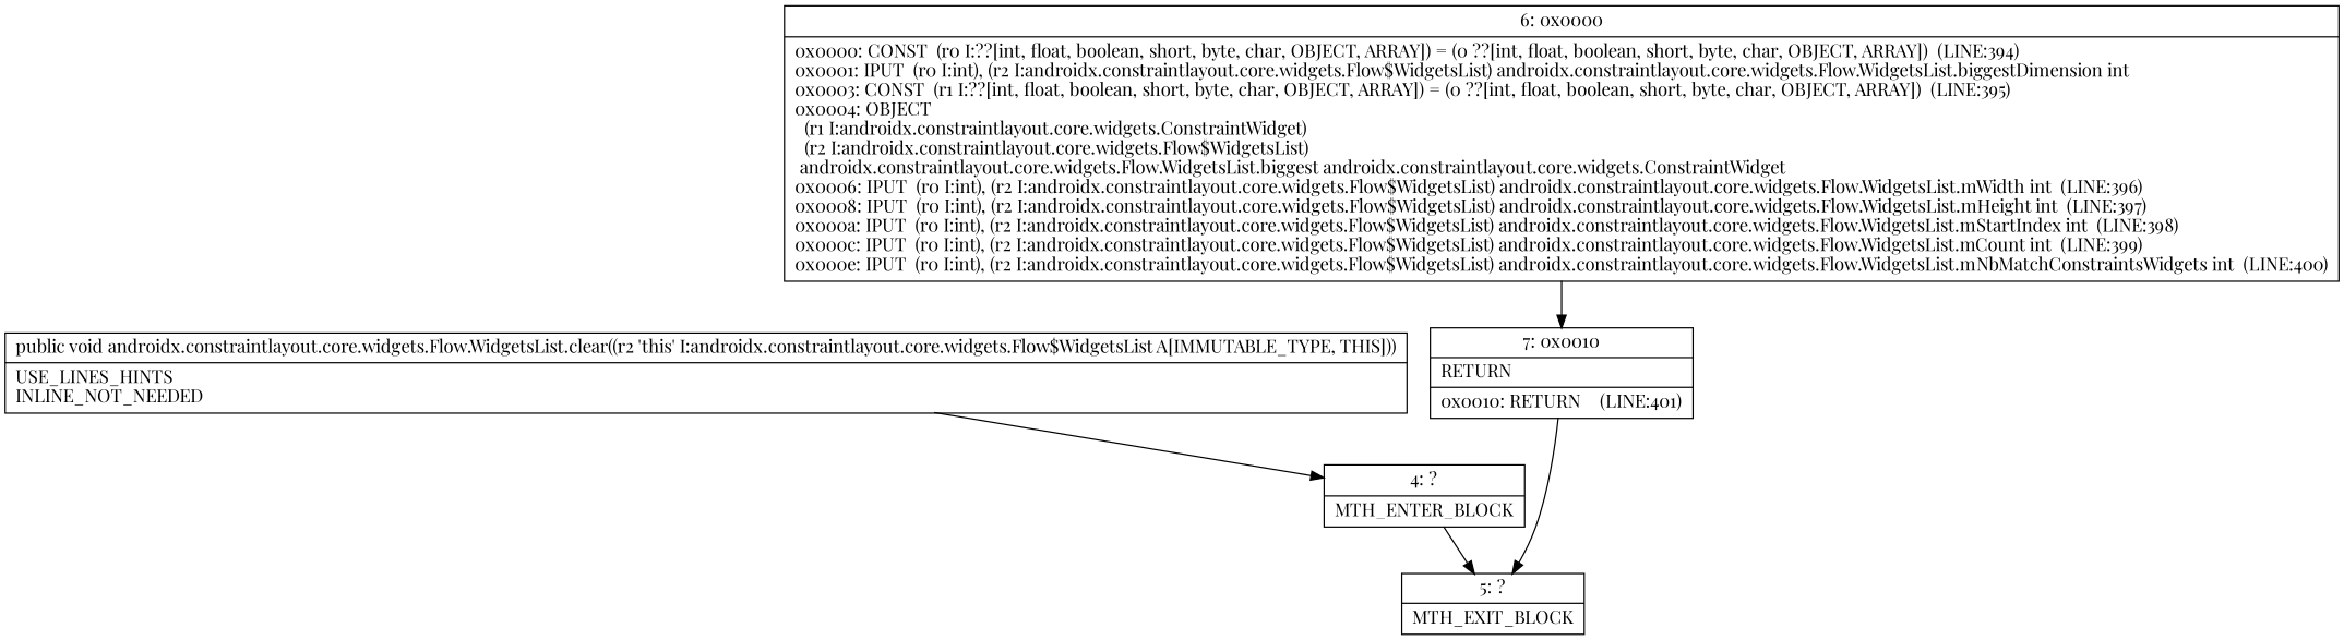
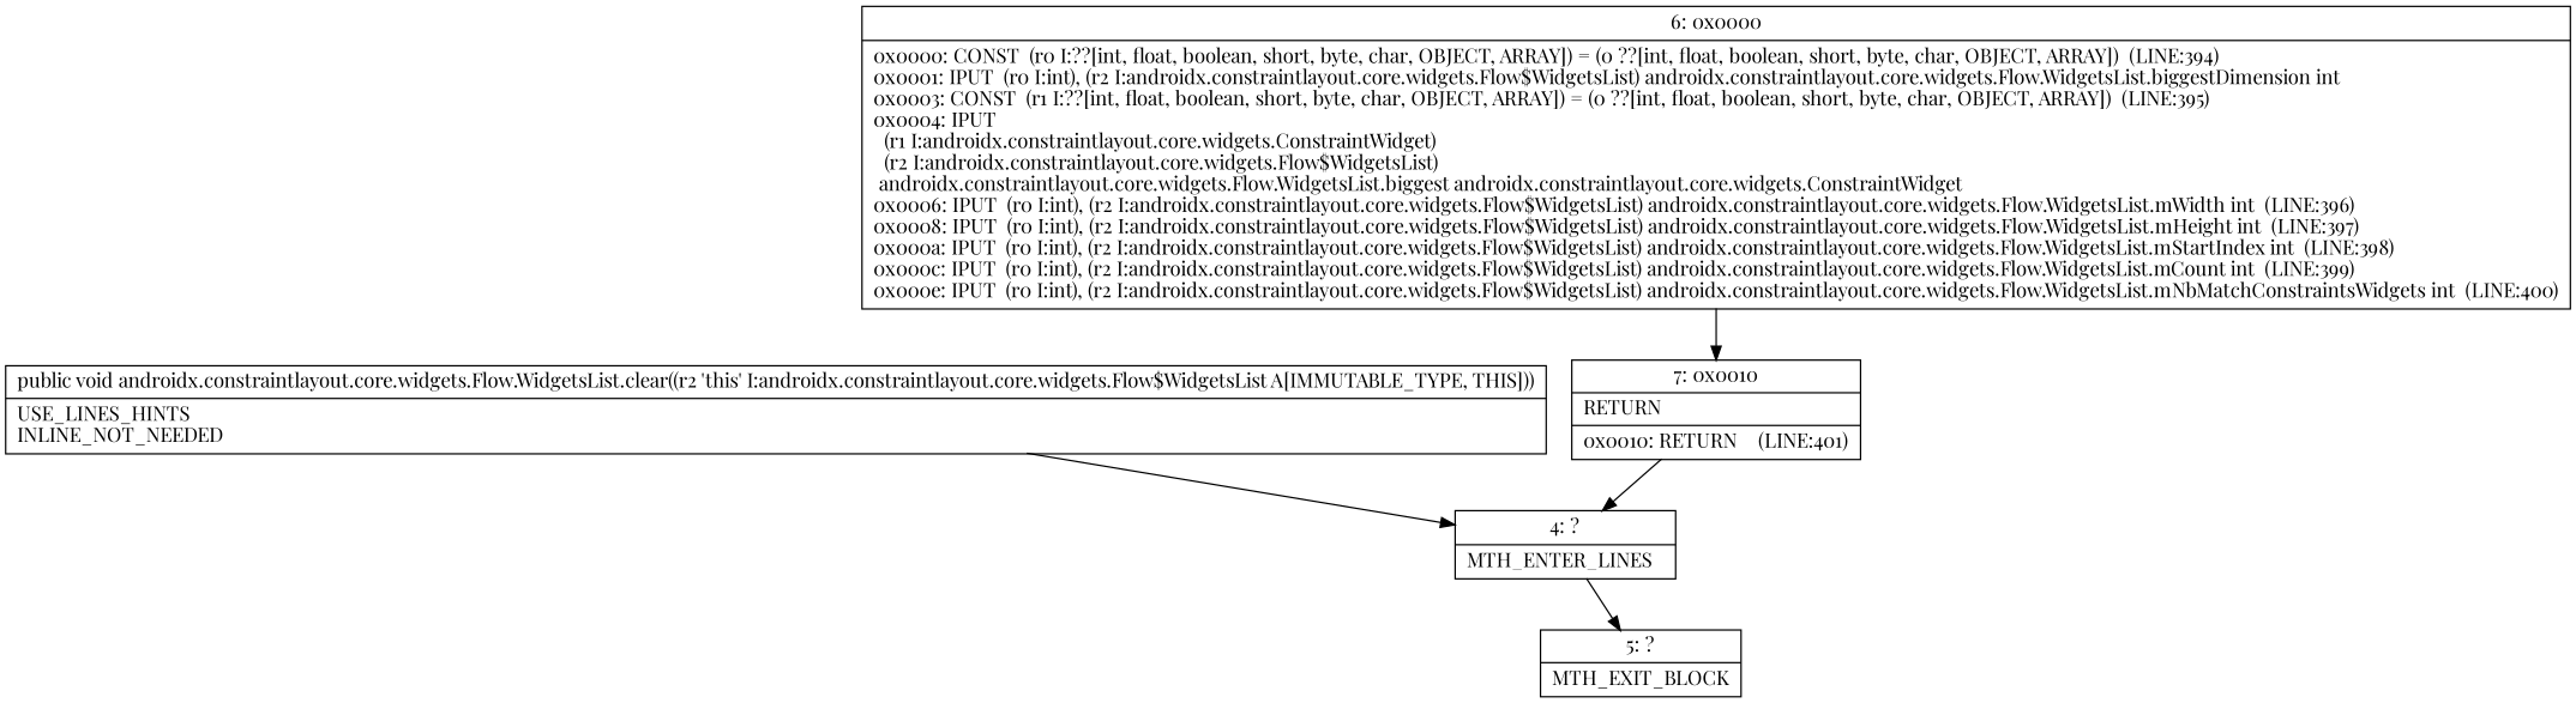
  digraph {
    fontname="Playfair Display"
    node [fontname="Playfair Display" shape=record]
    edge [fontname="Playfair Display"]
-   n1 [label="{4\:\ ?|MTH_ENTER_BLOCK\l}"]
+   n1 [label="{4\:\ ?|MTH_ENTER_LINES\l}"]
    n2 [label="{5\:\ ?|MTH_EXIT_BLOCK\l}"]
-   n3 [label="{6\:\ 0x0000|0x0000: CONST  (r0 I:??[int, float, boolean, short, byte, char, OBJECT, ARRAY]) = (0 ??[int, float, boolean, short, byte, char, OBJECT, ARRAY])  (LINE:394)\l0x0001: IPUT  (r0 I:int), (r2 I:androidx.constraintlayout.core.widgets.Flow$WidgetsList) androidx.constraintlayout.core.widgets.Flow.WidgetsList.biggestDimension int \l0x0003: CONST  (r1 I:??[int, float, boolean, short, byte, char, OBJECT, ARRAY]) = (0 ??[int, float, boolean, short, byte, char, OBJECT, ARRAY])  (LINE:395)\l0x0004: OBJECT  \l  (r1 I:androidx.constraintlayout.core.widgets.ConstraintWidget)\l  (r2 I:androidx.constraintlayout.core.widgets.Flow$WidgetsList)\l androidx.constraintlayout.core.widgets.Flow.WidgetsList.biggest androidx.constraintlayout.core.widgets.ConstraintWidget \l0x0006: IPUT  (r0 I:int), (r2 I:androidx.constraintlayout.core.widgets.Flow$WidgetsList) androidx.constraintlayout.core.widgets.Flow.WidgetsList.mWidth int  (LINE:396)\l0x0008: IPUT  (r0 I:int), (r2 I:androidx.constraintlayout.core.widgets.Flow$WidgetsList) androidx.constraintlayout.core.widgets.Flow.WidgetsList.mHeight int  (LINE:397)\l0x000a: IPUT  (r0 I:int), (r2 I:androidx.constraintlayout.core.widgets.Flow$WidgetsList) androidx.constraintlayout.core.widgets.Flow.WidgetsList.mStartIndex int  (LINE:398)\l0x000c: IPUT  (r0 I:int), (r2 I:androidx.constraintlayout.core.widgets.Flow$WidgetsList) androidx.constraintlayout.core.widgets.Flow.WidgetsList.mCount int  (LINE:399)\l0x000e: IPUT  (r0 I:int), (r2 I:androidx.constraintlayout.core.widgets.Flow$WidgetsList) androidx.constraintlayout.core.widgets.Flow.WidgetsList.mNbMatchConstraintsWidgets int  (LINE:400)\l}"]
+   n3 [label="{6\:\ 0x0000|0x0000: CONST  (r0 I:??[int, float, boolean, short, byte, char, OBJECT, ARRAY]) = (0 ??[int, float, boolean, short, byte, char, OBJECT, ARRAY])  (LINE:394)\l0x0001: IPUT  (r0 I:int), (r2 I:androidx.constraintlayout.core.widgets.Flow$WidgetsList) androidx.constraintlayout.core.widgets.Flow.WidgetsList.biggestDimension int \l0x0003: CONST  (r1 I:??[int, float, boolean, short, byte, char, OBJECT, ARRAY]) = (0 ??[int, float, boolean, short, byte, char, OBJECT, ARRAY])  (LINE:395)\l0x0004: IPUT  \l  (r1 I:androidx.constraintlayout.core.widgets.ConstraintWidget)\l  (r2 I:androidx.constraintlayout.core.widgets.Flow$WidgetsList)\l androidx.constraintlayout.core.widgets.Flow.WidgetsList.biggest androidx.constraintlayout.core.widgets.ConstraintWidget \l0x0006: IPUT  (r0 I:int), (r2 I:androidx.constraintlayout.core.widgets.Flow$WidgetsList) androidx.constraintlayout.core.widgets.Flow.WidgetsList.mWidth int  (LINE:396)\l0x0008: IPUT  (r0 I:int), (r2 I:androidx.constraintlayout.core.widgets.Flow$WidgetsList) androidx.constraintlayout.core.widgets.Flow.WidgetsList.mHeight int  (LINE:397)\l0x000a: IPUT  (r0 I:int), (r2 I:androidx.constraintlayout.core.widgets.Flow$WidgetsList) androidx.constraintlayout.core.widgets.Flow.WidgetsList.mStartIndex int  (LINE:398)\l0x000c: IPUT  (r0 I:int), (r2 I:androidx.constraintlayout.core.widgets.Flow$WidgetsList) androidx.constraintlayout.core.widgets.Flow.WidgetsList.mCount int  (LINE:399)\l0x000e: IPUT  (r0 I:int), (r2 I:androidx.constraintlayout.core.widgets.Flow$WidgetsList) androidx.constraintlayout.core.widgets.Flow.WidgetsList.mNbMatchConstraintsWidgets int  (LINE:400)\l}"]
    n4 [label="{7\:\ 0x0010|RETURN\l|0x0010: RETURN    (LINE:401)\l}"]
    n5 [label="{public void androidx.constraintlayout.core.widgets.Flow.WidgetsList.clear((r2 'this' I:androidx.constraintlayout.core.widgets.Flow$WidgetsList A[IMMUTABLE_TYPE, THIS]))  | USE_LINES_HINTS\lINLINE_NOT_NEEDED\l}"]
    n1 -> n2
    n3 -> n4
-   n4 -> n2
+   n4 -> n1
    n5 -> n1
  }
